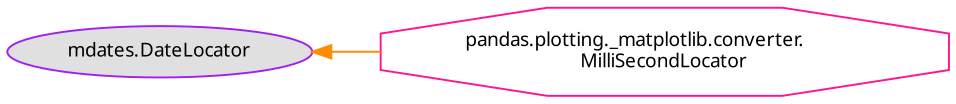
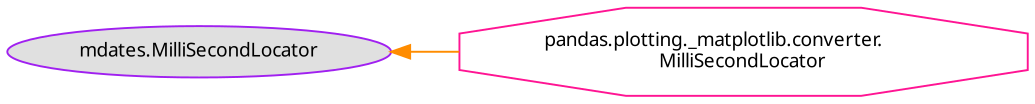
  digraph {
    rankdir=LR
    fontname="Noto Sans"
    node [fontname="Noto Sans" fontsize=10 style=filled]
-   n1 [color=purple fillcolor="#E0E0E0" height=0.2 label="mdates.DateLocator" shape=ellipse width=0.4]
+   n1 [color=purple fillcolor="#E0E0E0" height=0.2 label="mdates.MilliSecondLocator" shape=ellipse width=0.4]
    n2 [color=deeppink fillcolor=white height=0.2 label="pandas.plotting._matplotlib.converter.\lMilliSecondLocator" shape=octagon width=0.4]
    n1 -> n2 [color=darkorange dir=back fontname="Noto Sans" fontsize=10 labelfontname=Helvetica labelfontsize=10 style=solid]
  }
